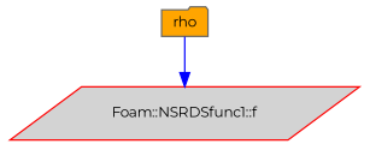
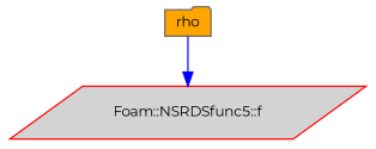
  digraph {
    rankdir=TB
    fontname=Montserrat
    node [fontname=Montserrat fontsize=10 style=filled]
    n1 [color=gray40 fillcolor=orange fontcolor=black height=0.2 label=rho shape=folder width=0.4]
-   n2 [color=red fillcolor=lightgrey height=0.2 label="Foam::NSRDSfunc1::f" shape=parallelogram width=0.4]
+   n2 [color=red fillcolor=lightgrey height=0.2 label="Foam::NSRDSfunc5::f" shape=parallelogram width=0.4]
    n1 -> n2 [color=blue fontname=Montserrat fontsize=10 labelfontname=Helvetica labelfontsize=10 style=solid]
  }
